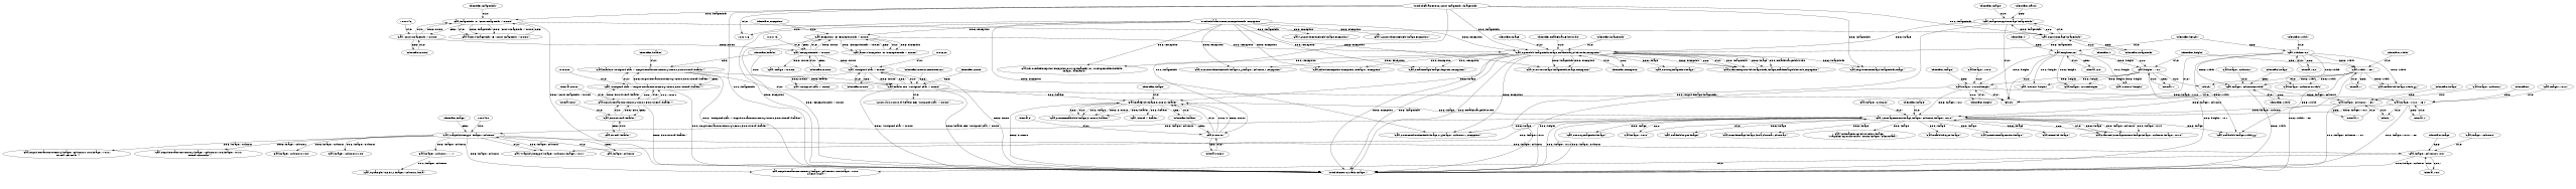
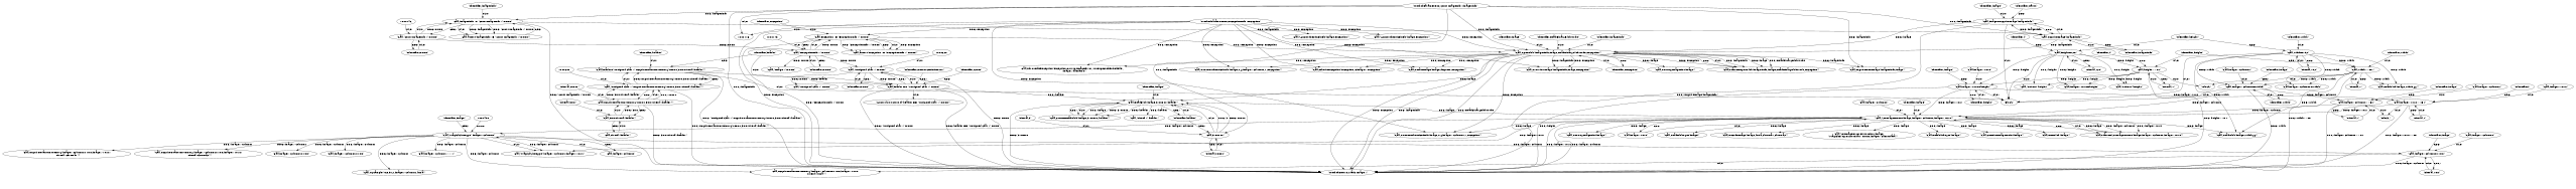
  digraph {
    n1 [label="(Call,image->columns+1UL)"]
    n2 [label="(MethodReturn,static Image *)"]
    n3 [label="(Call,AcquireQuantumMemory(image->columns+1UL,image->rows*\n    sizeof(*luma)))"]
    n4 [label="(Literal,1UL)"]
    n5 [label="(Call,(MagickSizeType) image->columns)"]
    n6 [label="(Call,Upsample(768,512,image->columns,luma))"]
    n7 [label="(Call,image->columns >> 1)"]
    n8 [label="(Call,(MagickSizeType) image->columns*image->rows)"]
    n9 [label="(Call,image->columns)"]
    n10 [label="(Call,AcquireQuantumMemory(image->columns+1UL,image->rows*\n    sizeof(*chroma1)))"]
    n11 [label="(Call,AcquireQuantumMemory(image->columns+1UL,image->rows*\n    sizeof(*chroma2)))"]
    n12 [label="(Call,image->columns+1UL)"]
    n13 [label="(Call,image->columns+1UL)"]
    n14 [label="(Call,SetImageExtent(image,image->columns,image->rows))"]
    n15 [label="(Call,ReadBlob(image,width,yy))"]
    n16 [label="(Call,SetImageProgressMonitor(image,\n          (MagickProgressMonitor) NULL,image->client_data))"]
    n17 [label="(Call,ReadBlobByte(image))"]
    n18 [label="(Call,QueueAuthenticPixels(image,0,y,image->columns,1,exception))"]
    n19 [label="(Call,GetFirstImageInList(image))"]
    n20 [label="(Call,EOFBlob(image))"]
    n21 [label="(Call,status=SetImageExtent(image,image->columns,image->rows))"]
    n22 [label="(Call,DestroyImageList(image))"]
    n23 [label="(Call,image->rows)"]
    n24 [label="(Call,ReadBlobByte(image))"]
    n25 [label="(Call,DecodeImage(image,luma,chroma1,chroma2))"]
    n26 [label="(Call,ReadBlob(image,3*0x800,header))"]
    n27 [label="(Call,count=ReadBlob(image,3*0x800,header))"]
    n28 [label="(Identifier,header)"]
    n29 [label="(Call,(sizeof *) header)"]
    n30 [label="(Call,3*0x800)"]
    n31 [label="(Call,OpenBlob(image_info,image,ReadBinaryBlobMode,exception))"]
    n32 [label="(Call,ThrowFileException(exception,CorruptImageError,\"UnexpectedEndOfFile\",\n      image->filename))"]
    n33 [label="(Call,QueueAuthenticPixels(image,0,y,image->columns,1,exception))"]
    n34 [label="(Call,AcquireNextImage(image_info,image))"]
    n35 [label="(Call,InheritException(exception,&image->exception))"]
    n36 [label="(Call,OverviewImage(image_info,image,exception))"]
    n37 [label="(Identifier,exception)"]
    n38 [label="(Call,RotateImage(image,degrees,exception))"]
    n39 [label="(Call,DestroyImageList(image))"]
    n40 [label="(Call,status=OpenBlob(image_info,image,ReadBinaryBlobMode,exception))"]
    n41 [label="(Call,AcquireImage(image_info))"]
    n42 [label="(Call,image=AcquireImage(image_info))"]
    n43 [label="(Identifier,image_info)"]
    n44 [label="(Block,)"]
    n45 [label="(Call,image_info != (const ImageInfo *) NULL)"]
    n46 [label="(Call,(const ImageInfo *) NULL)"]
    n47 [label="(Call,assert(image_info != (const ImageInfo *) NULL))"]
    n48 [label="(Call,(ExceptionInfo *) NULL)"]
    n49 [label="(Identifier,NULL)"]
    n50 [label="(MethodParameterIn,const ImageInfo *image_info)"]
    1000116
    n52 [label="(Call,exception != (ExceptionInfo *) NULL)"]
    n53 [label="(Call,(unsigned char *) NULL)"]
    n54 [label="(Call,(Image *) NULL)"]
    n55 [label="(Identifier,NULL)"]
    n56 [label="(Call,assert(exception != (ExceptionInfo *) NULL))"]
    n57 [label="(MethodParameterIn,ExceptionInfo *exception)"]
    n58 [label="(Call,SyncAuthenticPixels(image,exception))"]
    n59 [label="(Call,SyncAuthenticPixels(image,exception))"]
    n60 [label="(Call,header == (unsigned char *) NULL)"]
    n61 [label="(Call,(unsigned char *) NULL)"]
    n62 [label="(Identifier,NULL)"]
    n63 [label="(Literal,0x800)"]
    n64 [label="(ControlStructure,if (header == (unsigned char *) NULL))"]
    n65 [label="(Call,header=(unsigned char *) AcquireQuantumMemory(0x800,3UL*sizeof(*header)))"]
    n66 [label="(Call,(unsigned char *) AcquireQuantumMemory(0x800,3UL*sizeof(*header)))"]
    n67 [label="(Call,AcquireQuantumMemory(0x800,3UL*sizeof(*header)))"]
    n68 [label="(Call,3UL*sizeof(*header))"]
    n69 [label="(Call,sizeof(*header))"]
    n70 [label="(Call,image->columns=width)"]
    n71 [label="(Call,image->columns<<=1)"]
    n72 [label="(Identifier,width)"]
    n73 [label="(Block,)"]
    n74 [label="(Literal,1)"]
    n75 [label="(Call,width<<=1)"]
    n76 [label="(Block,)"]
    n77 [label="(Literal,1)"]
    n78 [label="(Call,ReadBlob(image,width,yy))"]
    n79 [label="(Call,image->columns=width)"]
    n80 [label="(Call,width=192)"]
    n81 [label="(Literal,192)"]
    n82 [label="(Call,image->rows=height)"]
    n83 [label="(Call,image->rows<<=1)"]
    n84 [label="(Identifier,height)"]
    n85 [label="(Literal,1)"]
    n86 [label="(Call,height<<=1)"]
    n87 [label="(Call,(ssize_t) height)"]
    n88 [label="(Call,(ssize_t) height)"]
    n89 [label="(Literal,1)"]
    n90 [label="(Call,image->rows=height)"]
    n91 [label="(Call,height=128)"]
    n92 [label="(Literal,128)"]
    n93 [label="(Identifier,image)"]
    n94 [label="(Identifier,i)"]
    n95 [label="(Call,image->rows)"]
    n96 [label="(Literal,0x800)"]
    n97 [label="(Identifier,image)"]
    n98 [label="(Call,image->columns)"]
    n99 [label="(Identifier,width)"]
    n100 [label="(Identifier,i)"]
    n101 [label="(Call,image->columns)"]
    n102 [label="(Identifier,i)"]
    n103 [label="(Identifier,height)"]
    n104 [label="(Literal,3UL)"]
    n105 [label="(Identifier,height)"]
    n106 [label="(Identifier,header)"]
    n107 [label="(Identifier,count)"]
    n108 [label="(Identifier,status)"]
    n109 [label="(Call,image->rows)"]
    n110 [label="(Identifier,image)"]
    n111 [label="(Call,image->columns)"]
    n112 [label="(Identifier,exception)"]
    n113 [label="(Identifier,image_info)"]
    n114 [label="(Identifier,image)"]
    n115 [label="(Identifier,ReadBinaryBlobMode)"]
    n116 [label="(Identifier,image)"]
    n117 [label="(Identifier,header)"]
    n118 [label="(Identifier,image)"]
    n119 [label="(Literal,3)"]
    n120 [label="(Identifier,image)"]
    n121 [label="(Identifier,width)"]
    n122 [label="(Identifier,image)"]
    n123 [label="(Identifier,image_info)"]
    n124 [label="(Call,image->columns)"]
    n125 [label="(Identifier,ResourceLimitError)"]
    n126 [label="(Identifier,image)"]
    1000458
    1000146
    1000173
    1000208
    1000220
    n1 -> n2 [label="DDG: image->columns"]
    n1 -> n3 [label="AST: "]
    n1 -> n4 [label="CFG: "]
    n4 -> n1 [label="AST: "]
    n5 -> n1 [label="DDG: image->columns"]
    n5 -> n3 [label="DDG: image->columns"]
-   n7 -> n6 [label="DDG: image->columns"]
+   n5 -> n6 [label="DDG: image->columns"]
    n5 -> n7 [label="DDG: image->columns"]
    n5 -> n8 [label="AST: "]
    n5 -> n8 [label="DDG: image->columns"]
    n5 -> n9 [label="CFG: "]
    n5 -> n10 [label="DDG: image->columns"]
    n5 -> n11 [label="DDG: image->columns"]
    n5 -> n12 [label="DDG: image->columns"]
    n5 -> n13 [label="DDG: image->columns"]
    n9 -> n5 [label="AST: "]
    n14 -> n2 [label="DDG: image->rows"]
    n14 -> n2 [label="DDG: image->columns"]
    n14 -> n5 [label="DDG: image->columns"]
    n14 -> n8 [label="DDG: image->rows"]
    n14 -> n15 [label="DDG: image"]
    n14 -> n16 [label="DDG: image"]
    n14 -> n17 [label="DDG: image"]
    n14 -> n18 [label="DDG: image"]
    n14 -> n19 [label="DDG: image"]
    n14 -> n20 [label="DDG: image"]
    n14 -> n21 [label="AST: "]
    n14 -> n21 [label="DDG: image"]
    n14 -> n21 [label="DDG: image->columns"]
    n14 -> n21 [label="DDG: image->rows"]
    n14 -> n22 [label="DDG: image"]
    n14 -> n23 [label="CFG: "]
    n14 -> n24 [label="DDG: image"]
    n14 -> n25 [label="DDG: image"]
    n21 -> n14 [label="CFG: "]
    n23 -> n14 [label="AST: "]
    n26 -> n2 [label="DDG: 3*0x800"]
    n26 -> n14 [label="DDG: image"]
    n26 -> n27 [label="AST: "]
    n26 -> n27 [label="DDG: image"]
    n26 -> n27 [label="DDG: 3*0x800"]
    n26 -> n27 [label="DDG: header"]
    n26 -> n28 [label="CFG: "]
    n26 -> n29 [label="DDG: header"]
    n27 -> n26 [label="CFG: "]
    n28 -> n26 [label="AST: "]
    n28 -> n30 [label="CFG: "]
    n30 -> n26 [label="AST: "]
    n30 -> n26 [label="DDG: 3"]
    n30 -> n26 [label="DDG: 0x800"]
    n30 -> n63 [label="CFG: "]
    n31 -> n2 [label="DDG: image_info"]
    n31 -> n2 [label="DDG: ReadBinaryBlobMode"]
    n31 -> n2 [label="DDG: exception"]
    n31 -> n18 [label="DDG: exception"]
    n31 -> n26 [label="DDG: image"]
    n31 -> n32 [label="DDG: exception"]
    n31 -> n33 [label="DDG: exception"]
    n31 -> n34 [label="DDG: image_info"]
    n31 -> n35 [label="DDG: exception"]
    n31 -> n36 [label="DDG: image_info"]
    n31 -> n36 [label="DDG: exception"]
    n31 -> n37 [label="CFG: "]
    n31 -> n38 [label="DDG: exception"]
    n31 -> n39 [label="DDG: image"]
    n31 -> n40 [label="AST: "]
    n31 -> n40 [label="DDG: image_info"]
    n31 -> n40 [label="DDG: image"]
    n31 -> n40 [label="DDG: ReadBinaryBlobMode"]
    n31 -> n40 [label="DDG: exception"]
    n37 -> n31 [label="AST: "]
    n40 -> n31 [label="CFG: "]
    n41 -> n31 [label="DDG: image_info"]
    n41 -> n42 [label="AST: "]
    n41 -> n42 [label="DDG: image_info"]
    n41 -> n43 [label="CFG: "]
    n42 -> n2 [label="DDG: AcquireImage(image_info)"]
    n42 -> n31 [label="DDG: image"]
    n42 -> n41 [label="CFG: "]
    n42 -> n44 [label="AST: "]
    n43 -> n41 [label="AST: "]
    n45 -> n2 [label="DDG: (const ImageInfo *) NULL"]
    n45 -> n41 [label="DDG: image_info"]
    n45 -> n46 [label="CFG: "]
    n45 -> n47 [label="AST: "]
    n45 -> n47 [label="DDG: image_info"]
    n45 -> n47 [label="DDG: (const ImageInfo *) NULL"]
    n46 -> n45 [label="AST: "]
    n46 -> n45 [label="DDG: NULL"]
    n46 -> n48 [label="DDG: NULL"]
    n46 -> n49 [label="CFG: "]
    n47 -> n45 [label="CFG: "]
    n48 -> n52 [label="AST: "]
    n48 -> n52 [label="DDG: NULL"]
    n48 -> n53 [label="DDG: NULL"]
    n48 -> n54 [label="DDG: NULL"]
    n48 -> n55 [label="CFG: "]
    n49 -> n46 [label="AST: "]
    n50 -> n2 [label="DDG: image_info"]
    n50 -> n30 [label="DDG: image_info"]
    n50 -> n31 [label="DDG: image_info"]
    n50 -> n34 [label="DDG: image_info"]
    n50 -> n41 [label="DDG: image_info"]
    n50 -> n45 [label="DDG: image_info"]
    n50 -> 1000116 [label="AST: "]
    n52 -> n2 [label="DDG: (ExceptionInfo *) NULL"]
    n52 -> n31 [label="DDG: exception"]
    n52 -> n48 [label="CFG: "]
    n52 -> n56 [label="AST: "]
    n52 -> n56 [label="DDG: exception"]
    n52 -> n56 [label="DDG: (ExceptionInfo *) NULL"]
    n53 -> n2 [label="DDG: NULL"]
    n53 -> n60 [label="AST: "]
    n53 -> n60 [label="DDG: NULL"]
    n53 -> n61 [label="DDG: NULL"]
    n53 -> n62 [label="CFG: "]
    n55 -> n48 [label="AST: "]
    n56 -> n52 [label="CFG: "]
    n57 -> n2 [label="DDG: exception"]
    n57 -> n18 [label="DDG: exception"]
    n57 -> n31 [label="DDG: exception"]
    n57 -> n32 [label="DDG: exception"]
    n57 -> n33 [label="DDG: exception"]
    n57 -> n35 [label="DDG: exception"]
    n57 -> n36 [label="DDG: exception"]
    n57 -> n38 [label="DDG: exception"]
    n57 -> 1000116 [label="AST: "]
    n57 -> n52 [label="DDG: exception"]
    n57 -> n58 [label="DDG: exception"]
    n57 -> n59 [label="DDG: exception"]
    n60 -> n2 [label="DDG: (unsigned char *) NULL"]
    n60 -> n2 [label="DDG: header == (unsigned char *) NULL"]
    n60 -> n26 [label="DDG: header"]
    n60 -> n53 [label="CFG: "]
    n60 -> n64 [label="AST: "]
    n62 -> n53 [label="AST: "]
    n63 -> n30 [label="AST: "]
    n65 -> n2 [label="DDG: (unsigned char *) AcquireQuantumMemory(0x800,3UL*sizeof(*header))"]
    n65 -> n44 [label="AST: "]
    n65 -> n60 [label="DDG: header"]
    n65 -> n66 [label="CFG: "]
    n66 -> n2 [label="DDG: AcquireQuantumMemory(0x800,3UL*sizeof(*header))"]
    n66 -> n65 [label="AST: "]
    n66 -> n65 [label="DDG: AcquireQuantumMemory(0x800,3UL*sizeof(*header))"]
    n66 -> n67 [label="CFG: "]
    n67 -> n2 [label="DDG: 3UL*sizeof(*header)"]
    n67 -> n66 [label="AST: "]
    n67 -> n66 [label="DDG: 0x800"]
    n67 -> n66 [label="DDG: 3UL*sizeof(*header)"]
    n67 -> n68 [label="CFG: "]
    n68 -> n67 [label="AST: "]
    n68 -> n67 [label="DDG: 3UL"]
    n68 -> n69 [label="CFG: "]
    n69 -> n68 [label="AST: "]
    n70 -> n2 [label="DDG: width"]
    n70 -> n14 [label="DDG: image->columns"]
    n70 -> n44 [label="AST: "]
    n70 -> n71 [label="DDG: image->columns"]
    n70 -> n72 [label="CFG: "]
    n71 -> n2 [label="DDG: image->columns<<=1"]
    n71 -> n14 [label="DDG: image->columns"]
    n71 -> n73 [label="AST: "]
    n71 -> n74 [label="CFG: "]
    n72 -> n70 [label="AST: "]
    n74 -> n71 [label="AST: "]
    n75 -> n2 [label="DDG: width<<=1"]
    n75 -> n15 [label="DDG: width"]
    n75 -> n70 [label="DDG: width"]
    n75 -> n76 [label="AST: "]
    n75 -> n77 [label="CFG: "]
    n75 -> n78 [label="DDG: width"]
    n75 -> n79 [label="DDG: width"]
    n77 -> n75 [label="AST: "]
    n80 -> n15 [label="DDG: width"]
    n80 -> n44 [label="AST: "]
    n80 -> n70 [label="DDG: width"]
    n80 -> n75 [label="DDG: width"]
    n80 -> n78 [label="DDG: width"]
    n80 -> n79 [label="DDG: width"]
    n80 -> n81 [label="CFG: "]
    n81 -> n80 [label="AST: "]
    n82 -> n2 [label="DDG: height"]
    n82 -> n14 [label="DDG: image->rows"]
    n82 -> n44 [label="AST: "]
    n82 -> n83 [label="DDG: image->rows"]
    n82 -> n84 [label="CFG: "]
    n83 -> n2 [label="DDG: image->rows<<=1"]
    n83 -> n14 [label="DDG: image->rows"]
    n83 -> n73 [label="AST: "]
    n83 -> n85 [label="CFG: "]
    n84 -> n82 [label="AST: "]
    n85 -> n83 [label="AST: "]
    n86 -> n2 [label="DDG: height<<=1"]
    n86 -> n76 [label="AST: "]
    n86 -> n82 [label="DDG: height"]
    n86 -> n87 [label="DDG: height"]
    n86 -> n88 [label="DDG: height"]
    n86 -> n89 [label="CFG: "]
    n86 -> n90 [label="DDG: height"]
    n89 -> n86 [label="AST: "]
    n91 -> n44 [label="AST: "]
    n91 -> n82 [label="DDG: height"]
    n91 -> n86 [label="DDG: height"]
    n91 -> n87 [label="DDG: height"]
    n91 -> n88 [label="DDG: height"]
    n91 -> n90 [label="DDG: height"]
    n91 -> n92 [label="CFG: "]
    n92 -> n91 [label="AST: "]
    n93 -> n1 [label="CFG: "]
    n94 -> n83 [label="CFG: "]
    n95 -> n82 [label="AST: "]
    n96 -> n67 [label="AST: "]
    n97 -> n71 [label="CFG: "]
    n98 -> n1 [label="AST: "]
    n99 -> n80 [label="AST: "]
    n100 -> n91 [label="CFG: "]
    n101 -> n70 [label="AST: "]
    n102 -> n86 [label="CFG: "]
    n103 -> n80 [label="CFG: "]
    n103 -> n91 [label="AST: "]
    n104 -> n68 [label="AST: "]
    n105 -> n75 [label="CFG: "]
    n105 -> n86 [label="AST: "]
    n106 -> n65 [label="AST: "]
    n107 -> n60 [label="CFG: "]
    n108 -> n42 [label="CFG: "]
    n109 -> n83 [label="AST: "]
    n110 -> n5 [label="CFG: "]
    n111 -> n14 [label="AST: "]
    n112 -> n52 [label="AST: "]
    n113 -> n45 [label="AST: "]
    n114 -> n31 [label="AST: "]
    n115 -> n31 [label="AST: "]
    n116 -> n70 [label="CFG: "]
    n117 -> n60 [label="AST: "]
    n117 -> n65 [label="CFG: "]
    n118 -> n82 [label="CFG: "]
    n119 -> n30 [label="AST: "]
    n120 -> n14 [label="AST: "]
    n121 -> n75 [label="AST: "]
    n122 -> n26 [label="AST: "]
    n123 -> n31 [label="AST: "]
    n124 -> n71 [label="AST: "]
    n125 -> n60 [label="CFG: "]
    n126 -> n42 [label="AST: "]
-   1000458 -> n5 [label="AST: "]
+   1000458 -> n5 [label="NULL: "]
    1000146 -> n46 [label="AST: "]
    1000173 -> n48 [label="AST: "]
    1000208 -> n66 [label="AST: "]
    1000220 -> n53 [label="AST: "]
  }
